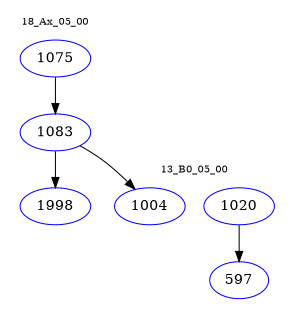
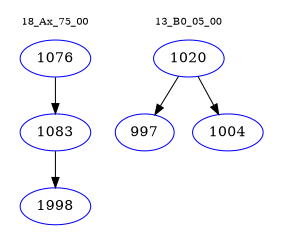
  digraph {
    node [color=blue]
    edge [color=black]
    n1 [label=1083]
-   n2 [label=1075]
+   n2 [label=1076]
    n3 [label=1998]
    n4 [label=1020]
-   n5 [label=597]
+   n5 [label=997]
    n6 [label=1004]
    subgraph cluster_1 {
      color=white
      fontsize=10
-     label="18_Ax_05_00"
+     label="18_Ax_75_00"
      n1
      n2
      n3
    }
    subgraph cluster_2 {
      color=white
      fontsize=10
      label="13_B0_05_00"
      n4
      n5
      n6
    }
    n1 -> n3
    n2 -> n1
    n4 -> n5
-   n1 -> n6
+   n4 -> n6
  }
